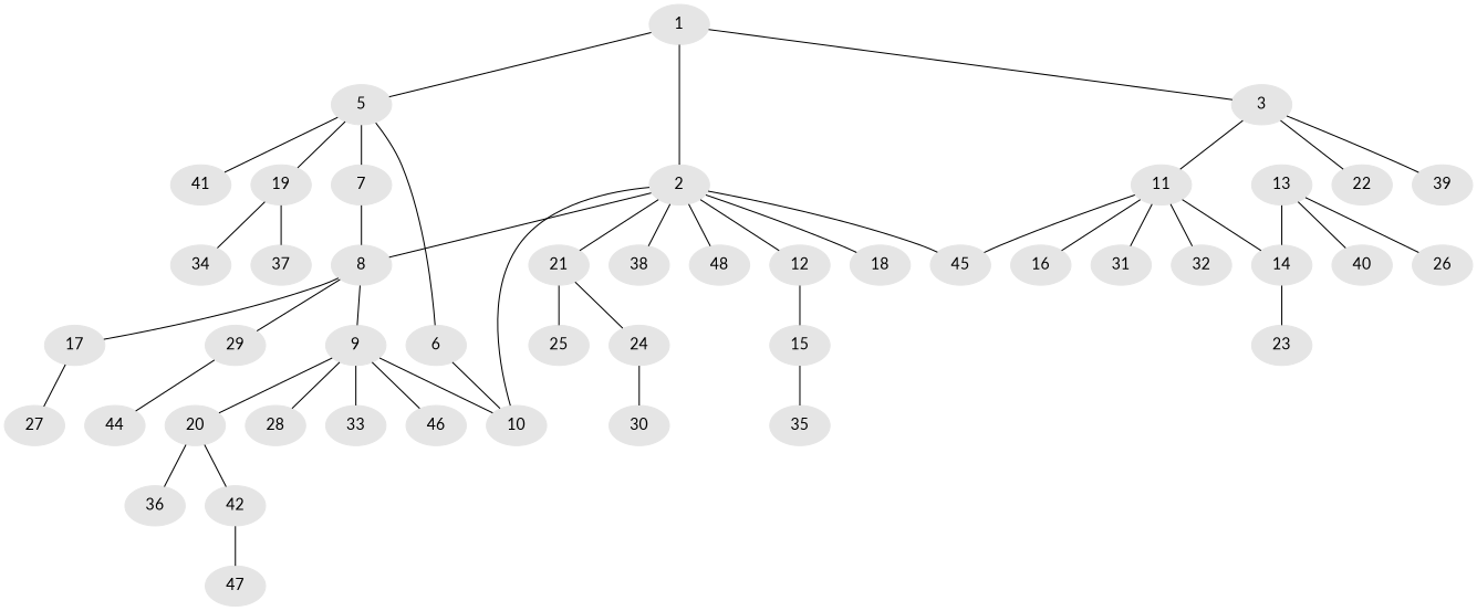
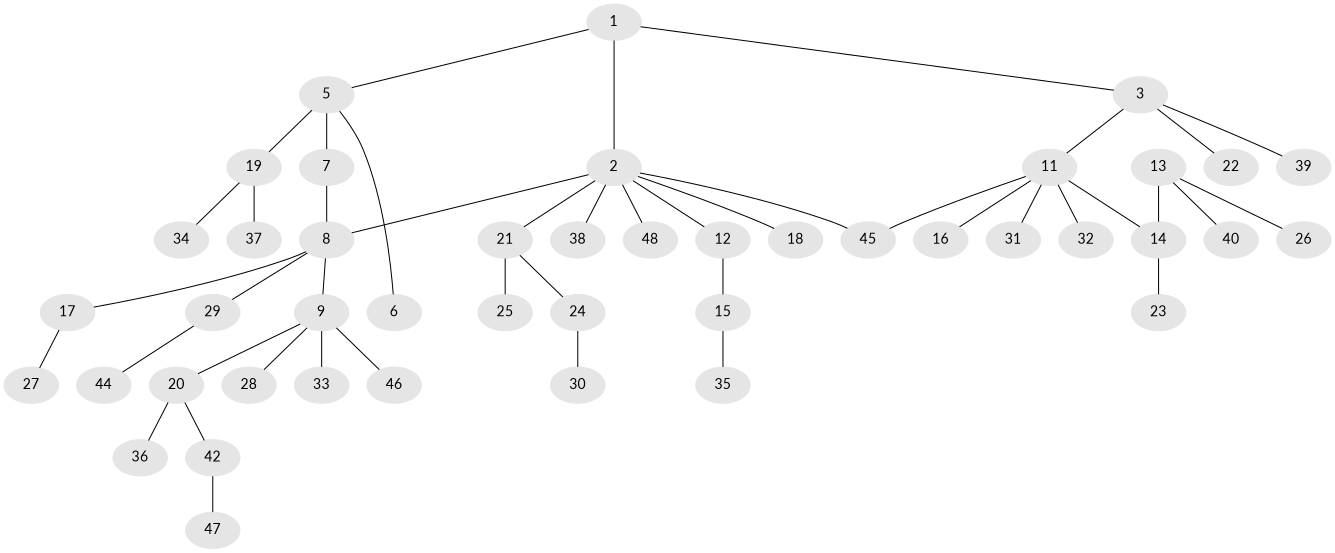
  graph {
    fontname=Lato
    node [color=gray90 fontname=Lato style=filled]
    edge [fontname=Lato]
    1
    2
    3
    5
    8
-   10
    12
    18
    21
    38
    45
    48
    11
    22
    39
    6
    7
    19
-   41
    9
    17
    29
    15
    24
    25
    16
    31
    32
    14
    20
    28
    33
    46
    34
    37
    27
    44
    36
    42
    13
    26
    40
    35
    23
    47
    30
    1 -- 2
    1 -- 3
    1 -- 5
    2 -- 8
-   2 -- 10
    2 -- 12
    2 -- 18
    2 -- 21
    2 -- 38
    2 -- 45
    2 -- 48
    3 -- 11
    3 -- 22
    3 -- 39
    5 -- 6
    5 -- 7
    5 -- 19
-   5 -- 41
    8 -- 9
    8 -- 17
    8 -- 29
    12 -- 15
    21 -- 24
    21 -- 25
    11 -- 45
    11 -- 16
    11 -- 31
    11 -- 32
    11 -- 14
-   6 -- 10
    7 -- 8
    19 -- 34
    19 -- 37
-   9 -- 10
    9 -- 20
    9 -- 28
    9 -- 33
    9 -- 46
    17 -- 27
    29 -- 44
    15 -- 35
    24 -- 30
    14 -- 23
    20 -- 36
    20 -- 42
    42 -- 47
    13 -- 14
    13 -- 26
    13 -- 40
  }
